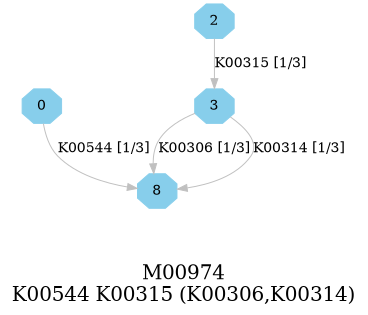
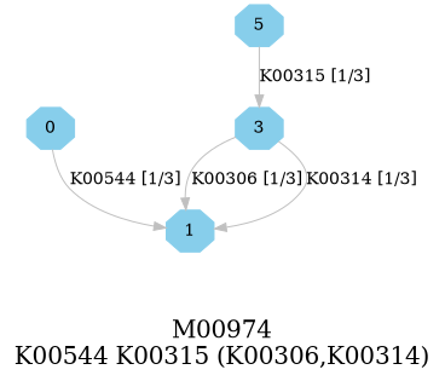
  digraph {
    fontsize=20
    label="M00974\nK00544 K00315 (K00306,K00314)"
    node [color=skyblue shape=octagon style=filled]
    edge [color=grey]
    0 [height=.3 width=.3]
-   1 [height=.3 width=.3 label=8]
-   2 [height=.3 width=.3]
+   1 [height=.3 width=.3]
+   2 [height=.3 width=.3 label=5]
    3 [height=.3 width=.3]
    subgraph sub_1 {
      0
      1
      2
      3
    }
    0 -> 1 [label="K00544 [1/3]"]
    2 -> 3 [label="K00315 [1/3]"]
    3 -> 1 [label="K00306 [1/3]"]
    3 -> 1 [label="K00314 [1/3]"]
  }
